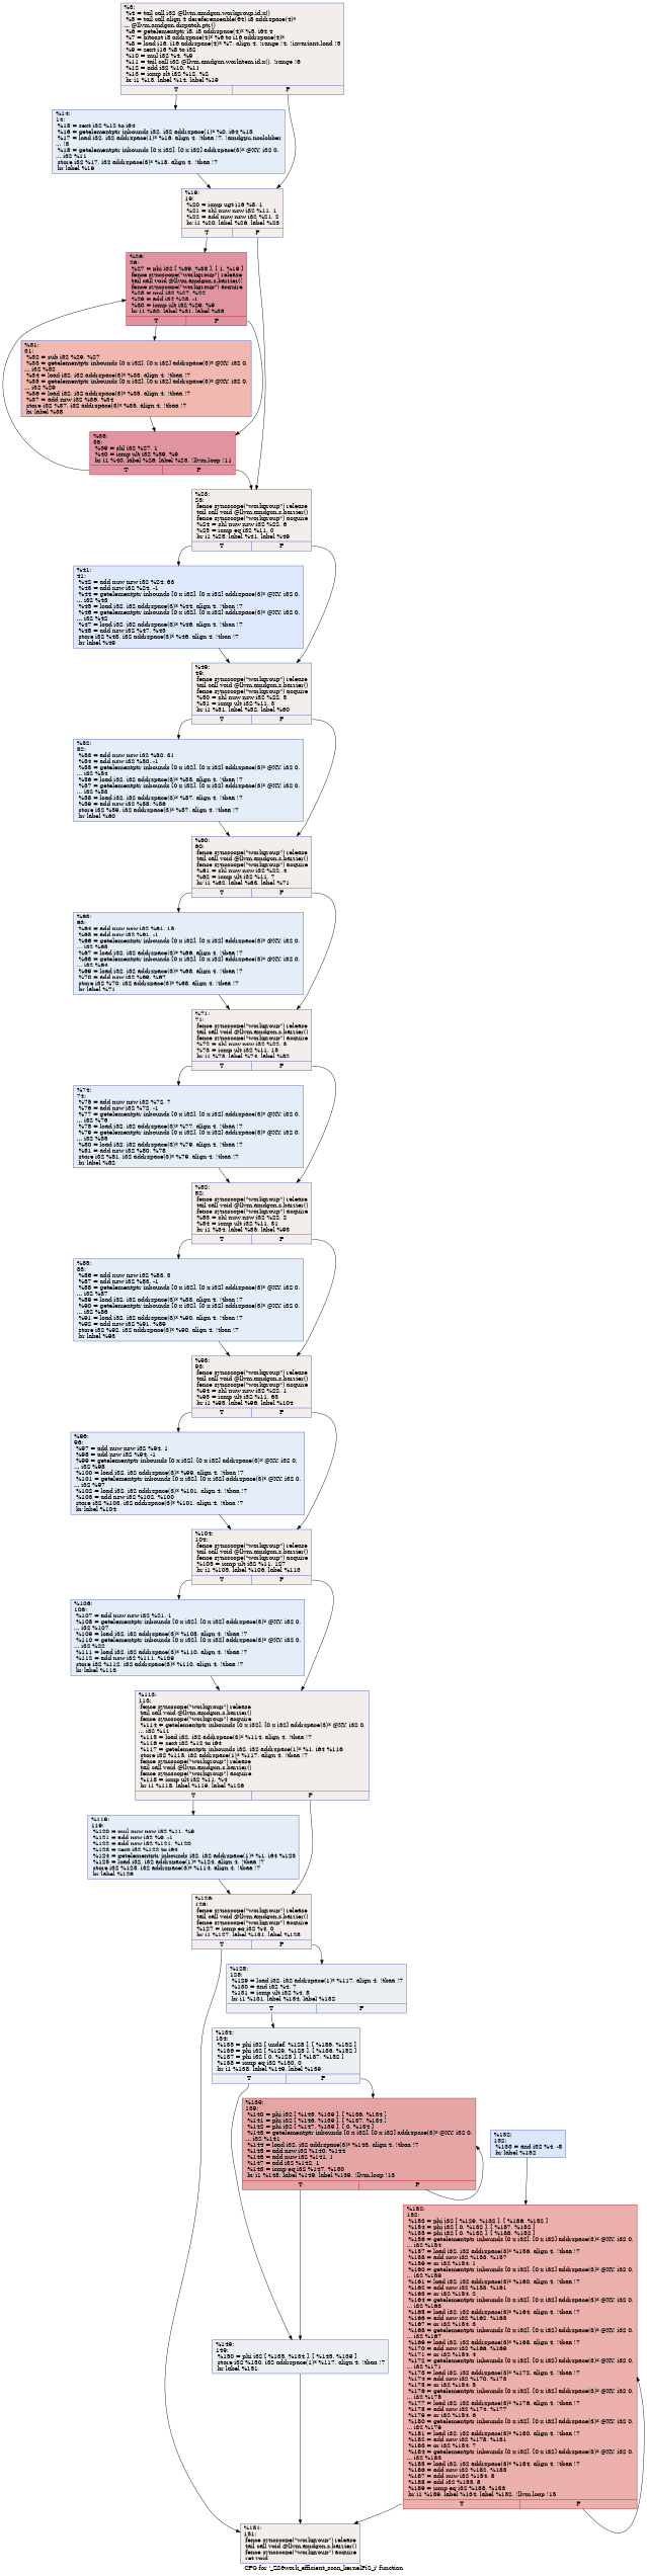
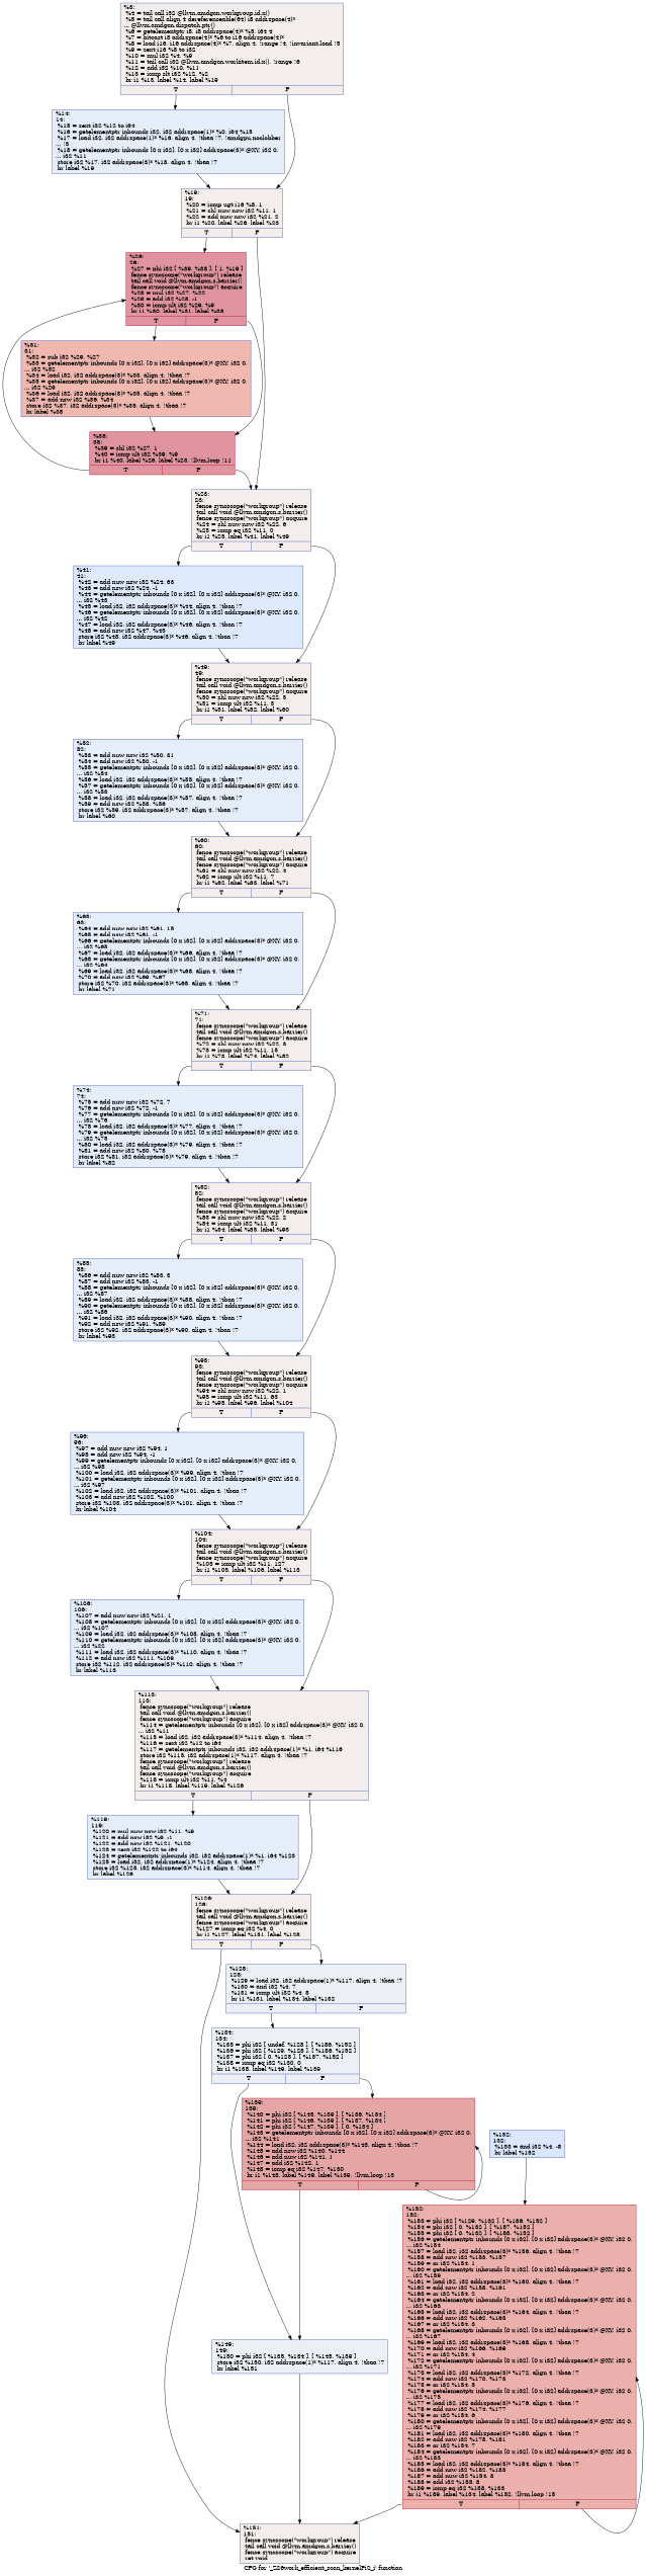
  digraph {
    label="CFG for '_Z26work_efficient_scan_kernelPiS_i' function"
    node [color="#3d50c3ff" fillcolor="#e5d8d170" shape=record style=filled]
    edge [tailport=s0]
    n1 [label="{%3:\l  %4 = tail call i32 @llvm.amdgcn.workgroup.id.x()\l  %5 = tail call align 4 dereferenceable(64) i8 addrspace(4)*\l... @llvm.amdgcn.dispatch.ptr()\l  %6 = getelementptr i8, i8 addrspace(4)* %5, i64 4\l  %7 = bitcast i8 addrspace(4)* %6 to i16 addrspace(4)*\l  %8 = load i16, i16 addrspace(4)* %7, align 4, !range !4, !invariant.load !5\l  %9 = zext i16 %8 to i32\l  %10 = mul i32 %4, %9\l  %11 = tail call i32 @llvm.amdgcn.workitem.id.x(), !range !6\l  %12 = add i32 %10, %11\l  %13 = icmp slt i32 %12, %2\l  br i1 %13, label %14, label %19\l|{<s0>T|<s1>F}}"]
    n2 [fillcolor="#c5d6f270" label="{%14:\l14:                                               \l  %15 = sext i32 %12 to i64\l  %16 = getelementptr inbounds i32, i32 addrspace(1)* %0, i64 %15\l  %17 = load i32, i32 addrspace(1)* %16, align 4, !tbaa !7, !amdgpu.noclobber\l... !5\l  %18 = getelementptr inbounds [0 x i32], [0 x i32] addrspace(3)* @XY, i32 0,\l... i32 %11\l  store i32 %17, i32 addrspace(3)* %18, align 4, !tbaa !7\l  br label %19\l}"]
    n3 [label="{%19:\l19:                                               \l  %20 = icmp ugt i16 %8, 1\l  %21 = shl nuw nsw i32 %11, 1\l  %22 = add nuw nsw i32 %21, 2\l  br i1 %20, label %26, label %23\l|{<s0>T|<s1>F}}"]
    n4 [color="#b70d28ff" fillcolor="#b70d2870" label="{%26:\l26:                                               \l  %27 = phi i32 [ %39, %38 ], [ 1, %19 ]\l  fence syncscope(\"workgroup\") release\l  tail call void @llvm.amdgcn.s.barrier()\l  fence syncscope(\"workgroup\") acquire\l  %28 = mul i32 %27, %22\l  %29 = add i32 %28, -1\l  %30 = icmp ult i32 %29, %9\l  br i1 %30, label %31, label %38\l|{<s0>T|<s1>F}}"]
    n5 [label="{%23:\l23:                                               \l  fence syncscope(\"workgroup\") release\l  tail call void @llvm.amdgcn.s.barrier()\l  fence syncscope(\"workgroup\") acquire\l  %24 = shl nuw nsw i32 %22, 6\l  %25 = icmp eq i32 %11, 0\l  br i1 %25, label %41, label %49\l|{<s0>T|<s1>F}}"]
    n6 [fillcolor="#dc5d4a70" label="{%31:\l31:                                               \l  %32 = sub i32 %29, %27\l  %33 = getelementptr inbounds [0 x i32], [0 x i32] addrspace(3)* @XY, i32 0,\l... i32 %32\l  %34 = load i32, i32 addrspace(3)* %33, align 4, !tbaa !7\l  %35 = getelementptr inbounds [0 x i32], [0 x i32] addrspace(3)* @XY, i32 0,\l... i32 %29\l  %36 = load i32, i32 addrspace(3)* %35, align 4, !tbaa !7\l  %37 = add nsw i32 %36, %34\l  store i32 %37, i32 addrspace(3)* %35, align 4, !tbaa !7\l  br label %38\l}"]
    n7 [color="#b70d28ff" fillcolor="#b70d2870" label="{%38:\l38:                                               \l  %39 = shl i32 %27, 1\l  %40 = icmp ult i32 %39, %9\l  br i1 %40, label %26, label %23, !llvm.loop !11\l|{<s0>T|<s1>F}}"]
    n8 [fillcolor="#b5cdfa70" label="{%41:\l41:                                               \l  %42 = add nuw nsw i32 %24, 63\l  %43 = add nsw i32 %24, -1\l  %44 = getelementptr inbounds [0 x i32], [0 x i32] addrspace(3)* @XY, i32 0,\l... i32 %43\l  %45 = load i32, i32 addrspace(3)* %44, align 4, !tbaa !7\l  %46 = getelementptr inbounds [0 x i32], [0 x i32] addrspace(3)* @XY, i32 0,\l... i32 %42\l  %47 = load i32, i32 addrspace(3)* %46, align 4, !tbaa !7\l  %48 = add nsw i32 %47, %45\l  store i32 %48, i32 addrspace(3)* %46, align 4, !tbaa !7\l  br label %49\l}"]
    n9 [label="{%49:\l49:                                               \l  fence syncscope(\"workgroup\") release\l  tail call void @llvm.amdgcn.s.barrier()\l  fence syncscope(\"workgroup\") acquire\l  %50 = shl nuw nsw i32 %22, 5\l  %51 = icmp ult i32 %11, 3\l  br i1 %51, label %52, label %60\l|{<s0>T|<s1>F}}"]
    n10 [fillcolor="#c5d6f270" label="{%52:\l52:                                               \l  %53 = add nuw nsw i32 %50, 31\l  %54 = add nsw i32 %50, -1\l  %55 = getelementptr inbounds [0 x i32], [0 x i32] addrspace(3)* @XY, i32 0,\l... i32 %54\l  %56 = load i32, i32 addrspace(3)* %55, align 4, !tbaa !7\l  %57 = getelementptr inbounds [0 x i32], [0 x i32] addrspace(3)* @XY, i32 0,\l... i32 %53\l  %58 = load i32, i32 addrspace(3)* %57, align 4, !tbaa !7\l  %59 = add nsw i32 %58, %56\l  store i32 %59, i32 addrspace(3)* %57, align 4, !tbaa !7\l  br label %60\l}"]
    n11 [label="{%60:\l60:                                               \l  fence syncscope(\"workgroup\") release\l  tail call void @llvm.amdgcn.s.barrier()\l  fence syncscope(\"workgroup\") acquire\l  %61 = shl nuw nsw i32 %22, 4\l  %62 = icmp ult i32 %11, 7\l  br i1 %62, label %63, label %71\l|{<s0>T|<s1>F}}"]
    n12 [fillcolor="#c5d6f270" label="{%63:\l63:                                               \l  %64 = add nuw nsw i32 %61, 15\l  %65 = add nsw i32 %61, -1\l  %66 = getelementptr inbounds [0 x i32], [0 x i32] addrspace(3)* @XY, i32 0,\l... i32 %65\l  %67 = load i32, i32 addrspace(3)* %66, align 4, !tbaa !7\l  %68 = getelementptr inbounds [0 x i32], [0 x i32] addrspace(3)* @XY, i32 0,\l... i32 %64\l  %69 = load i32, i32 addrspace(3)* %68, align 4, !tbaa !7\l  %70 = add nsw i32 %69, %67\l  store i32 %70, i32 addrspace(3)* %68, align 4, !tbaa !7\l  br label %71\l}"]
    n13 [label="{%71:\l71:                                               \l  fence syncscope(\"workgroup\") release\l  tail call void @llvm.amdgcn.s.barrier()\l  fence syncscope(\"workgroup\") acquire\l  %72 = shl nuw nsw i32 %22, 3\l  %73 = icmp ult i32 %11, 15\l  br i1 %73, label %74, label %82\l|{<s0>T|<s1>F}}"]
-   n14 [fillcolor="#c5d6f270" label="{%74:\l74:                                               \l  %75 = add nuw nsw i32 %72, 7\l  %76 = add nsw i32 %72, -1\l  %77 = getelementptr inbounds [0 x i32], [0 x i32] addrspace(3)* @XY, i32 0,\l... i32 %76\l  %78 = load i32, i32 addrspace(3)* %77, align 4, !tbaa !7\l  %79 = getelementptr inbounds [0 x i32], [0 x i32] addrspace(3)* @XY, i32 0,\l... i32 %35\l  %80 = load i32, i32 addrspace(3)* %79, align 4, !tbaa !7\l  %81 = add nsw i32 %80, %78\l  store i32 %81, i32 addrspace(3)* %79, align 4, !tbaa !7\l  br label %82\l}"]
+   n14 [fillcolor="#c5d6f270" label="{%74:\l74:                                               \l  %75 = add nuw nsw i32 %72, 7\l  %76 = add nsw i32 %72, -1\l  %77 = getelementptr inbounds [0 x i32], [0 x i32] addrspace(3)* @XY, i32 0,\l... i32 %76\l  %78 = load i32, i32 addrspace(3)* %77, align 4, !tbaa !7\l  %79 = getelementptr inbounds [0 x i32], [0 x i32] addrspace(3)* @XY, i32 0,\l... i32 %75\l  %80 = load i32, i32 addrspace(3)* %79, align 4, !tbaa !7\l  %81 = add nsw i32 %80, %78\l  store i32 %81, i32 addrspace(3)* %79, align 4, !tbaa !7\l  br label %82\l}"]
    n15 [label="{%82:\l82:                                               \l  fence syncscope(\"workgroup\") release\l  tail call void @llvm.amdgcn.s.barrier()\l  fence syncscope(\"workgroup\") acquire\l  %83 = shl nuw nsw i32 %22, 2\l  %84 = icmp ult i32 %11, 31\l  br i1 %84, label %85, label %93\l|{<s0>T|<s1>F}}"]
    n16 [fillcolor="#c5d6f270" label="{%85:\l85:                                               \l  %86 = add nuw nsw i32 %83, 3\l  %87 = add nsw i32 %83, -1\l  %88 = getelementptr inbounds [0 x i32], [0 x i32] addrspace(3)* @XY, i32 0,\l... i32 %87\l  %89 = load i32, i32 addrspace(3)* %88, align 4, !tbaa !7\l  %90 = getelementptr inbounds [0 x i32], [0 x i32] addrspace(3)* @XY, i32 0,\l... i32 %86\l  %91 = load i32, i32 addrspace(3)* %90, align 4, !tbaa !7\l  %92 = add nsw i32 %91, %89\l  store i32 %92, i32 addrspace(3)* %90, align 4, !tbaa !7\l  br label %93\l}"]
    n17 [label="{%93:\l93:                                               \l  fence syncscope(\"workgroup\") release\l  tail call void @llvm.amdgcn.s.barrier()\l  fence syncscope(\"workgroup\") acquire\l  %94 = shl nuw nsw i32 %22, 1\l  %95 = icmp ult i32 %11, 63\l  br i1 %95, label %96, label %104\l|{<s0>T|<s1>F}}"]
    n18 [fillcolor="#c5d6f270" label="{%96:\l96:                                               \l  %97 = add nuw nsw i32 %94, 1\l  %98 = add nsw i32 %94, -1\l  %99 = getelementptr inbounds [0 x i32], [0 x i32] addrspace(3)* @XY, i32 0,\l... i32 %98\l  %100 = load i32, i32 addrspace(3)* %99, align 4, !tbaa !7\l  %101 = getelementptr inbounds [0 x i32], [0 x i32] addrspace(3)* @XY, i32 0,\l... i32 %97\l  %102 = load i32, i32 addrspace(3)* %101, align 4, !tbaa !7\l  %103 = add nsw i32 %102, %100\l  store i32 %103, i32 addrspace(3)* %101, align 4, !tbaa !7\l  br label %104\l}"]
    n19 [label="{%104:\l104:                                              \l  fence syncscope(\"workgroup\") release\l  tail call void @llvm.amdgcn.s.barrier()\l  fence syncscope(\"workgroup\") acquire\l  %105 = icmp ult i32 %11, 127\l  br i1 %105, label %106, label %113\l|{<s0>T|<s1>F}}"]
    n20 [fillcolor="#c5d6f270" label="{%106:\l106:                                              \l  %107 = add nuw nsw i32 %21, 1\l  %108 = getelementptr inbounds [0 x i32], [0 x i32] addrspace(3)* @XY, i32 0,\l... i32 %107\l  %109 = load i32, i32 addrspace(3)* %108, align 4, !tbaa !7\l  %110 = getelementptr inbounds [0 x i32], [0 x i32] addrspace(3)* @XY, i32 0,\l... i32 %22\l  %111 = load i32, i32 addrspace(3)* %110, align 4, !tbaa !7\l  %112 = add nsw i32 %111, %109\l  store i32 %112, i32 addrspace(3)* %110, align 4, !tbaa !7\l  br label %113\l}"]
    n21 [label="{%113:\l113:                                              \l  fence syncscope(\"workgroup\") release\l  tail call void @llvm.amdgcn.s.barrier()\l  fence syncscope(\"workgroup\") acquire\l  %114 = getelementptr inbounds [0 x i32], [0 x i32] addrspace(3)* @XY, i32 0,\l... i32 %11\l  %115 = load i32, i32 addrspace(3)* %114, align 4, !tbaa !7\l  %116 = sext i32 %12 to i64\l  %117 = getelementptr inbounds i32, i32 addrspace(1)* %1, i64 %116\l  store i32 %115, i32 addrspace(1)* %117, align 4, !tbaa !7\l  fence syncscope(\"workgroup\") release\l  tail call void @llvm.amdgcn.s.barrier()\l  fence syncscope(\"workgroup\") acquire\l  %118 = icmp ult i32 %11, %4\l  br i1 %118, label %119, label %126\l|{<s0>T|<s1>F}}"]
    n22 [fillcolor="#c5d6f270" label="{%119:\l119:                                              \l  %120 = mul nuw nsw i32 %11, %9\l  %121 = add nsw i32 %9, -1\l  %122 = add nsw i32 %121, %120\l  %123 = zext i32 %122 to i64\l  %124 = getelementptr inbounds i32, i32 addrspace(1)* %1, i64 %123\l  %125 = load i32, i32 addrspace(1)* %124, align 4, !tbaa !7\l  store i32 %125, i32 addrspace(3)* %114, align 4, !tbaa !7\l  br label %126\l}"]
    n23 [label="{%126:\l126:                                              \l  fence syncscope(\"workgroup\") release\l  tail call void @llvm.amdgcn.s.barrier()\l  fence syncscope(\"workgroup\") acquire\l  %127 = icmp eq i32 %4, 0\l  br i1 %127, label %151, label %128\l|{<s0>T|<s1>F}}"]
    n24 [label="{%151:\l151:                                              \l  fence syncscope(\"workgroup\") release\l  tail call void @llvm.amdgcn.s.barrier()\l  fence syncscope(\"workgroup\") acquire\l  ret void\l}"]
    n25 [fillcolor="#d4dbe670" label="{%128:\l128:                                              \l  %129 = load i32, i32 addrspace(1)* %117, align 4, !tbaa !7\l  %130 = and i32 %4, 7\l  %131 = icmp ult i32 %4, 8\l  br i1 %131, label %134, label %132\l|{<s0>T|<s1>F}}"]
    n26 [fillcolor="#d4dbe670" label="{%134:\l134:                                              \l  %135 = phi i32 [ undef, %128 ], [ %186, %152 ]\l  %136 = phi i32 [ %129, %128 ], [ %186, %152 ]\l  %137 = phi i32 [ 0, %128 ], [ %187, %152 ]\l  %138 = icmp eq i32 %130, 0\l  br i1 %138, label %149, label %139\l|{<s0>T|<s1>F}}"]
    n27 [fillcolor="#d4dbe670" label="{%149:\l149:                                              \l  %150 = phi i32 [ %135, %134 ], [ %145, %139 ]\l  store i32 %150, i32 addrspace(1)* %117, align 4, !tbaa !7\l  br label %151\l}"]
    n28 [color="#b70d28ff" fillcolor="#c5333470" label="{%139:\l139:                                              \l  %140 = phi i32 [ %145, %139 ], [ %136, %134 ]\l  %141 = phi i32 [ %146, %139 ], [ %137, %134 ]\l  %142 = phi i32 [ %147, %139 ], [ 0, %134 ]\l  %143 = getelementptr inbounds [0 x i32], [0 x i32] addrspace(3)* @XY, i32 0,\l... i32 %141\l  %144 = load i32, i32 addrspace(3)* %143, align 4, !tbaa !7\l  %145 = add nsw i32 %140, %144\l  %146 = add nuw i32 %141, 1\l  %147 = add i32 %142, 1\l  %148 = icmp eq i32 %147, %130\l  br i1 %148, label %149, label %139, !llvm.loop !13\l|{<s0>T|<s1>F}}"]
    n29 [fillcolor="#aec9fc70" label="{%132:\l132:                                              \l  %133 = and i32 %4, -8\l  br label %152\l}"]
    n30 [color="#b70d28ff" fillcolor="#d24b4070" label="{%152:\l152:                                              \l  %153 = phi i32 [ %129, %132 ], [ %186, %152 ]\l  %154 = phi i32 [ 0, %132 ], [ %187, %152 ]\l  %155 = phi i32 [ 0, %132 ], [ %188, %152 ]\l  %156 = getelementptr inbounds [0 x i32], [0 x i32] addrspace(3)* @XY, i32 0,\l... i32 %154\l  %157 = load i32, i32 addrspace(3)* %156, align 4, !tbaa !7\l  %158 = add nsw i32 %153, %157\l  %159 = or i32 %154, 1\l  %160 = getelementptr inbounds [0 x i32], [0 x i32] addrspace(3)* @XY, i32 0,\l... i32 %159\l  %161 = load i32, i32 addrspace(3)* %160, align 4, !tbaa !7\l  %162 = add nsw i32 %158, %161\l  %163 = or i32 %154, 2\l  %164 = getelementptr inbounds [0 x i32], [0 x i32] addrspace(3)* @XY, i32 0,\l... i32 %163\l  %165 = load i32, i32 addrspace(3)* %164, align 4, !tbaa !7\l  %166 = add nsw i32 %162, %165\l  %167 = or i32 %154, 3\l  %168 = getelementptr inbounds [0 x i32], [0 x i32] addrspace(3)* @XY, i32 0,\l... i32 %167\l  %169 = load i32, i32 addrspace(3)* %168, align 4, !tbaa !7\l  %170 = add nsw i32 %166, %169\l  %171 = or i32 %154, 4\l  %172 = getelementptr inbounds [0 x i32], [0 x i32] addrspace(3)* @XY, i32 0,\l... i32 %171\l  %173 = load i32, i32 addrspace(3)* %172, align 4, !tbaa !7\l  %174 = add nsw i32 %170, %173\l  %175 = or i32 %154, 5\l  %176 = getelementptr inbounds [0 x i32], [0 x i32] addrspace(3)* @XY, i32 0,\l... i32 %175\l  %177 = load i32, i32 addrspace(3)* %176, align 4, !tbaa !7\l  %178 = add nsw i32 %174, %177\l  %179 = or i32 %154, 6\l  %180 = getelementptr inbounds [0 x i32], [0 x i32] addrspace(3)* @XY, i32 0,\l... i32 %179\l  %181 = load i32, i32 addrspace(3)* %180, align 4, !tbaa !7\l  %182 = add nsw i32 %178, %181\l  %183 = or i32 %154, 7\l  %184 = getelementptr inbounds [0 x i32], [0 x i32] addrspace(3)* @XY, i32 0,\l... i32 %183\l  %185 = load i32, i32 addrspace(3)* %184, align 4, !tbaa !7\l  %186 = add nsw i32 %182, %185\l  %187 = add nuw i32 %154, 8\l  %188 = add i32 %155, 8\l  %189 = icmp eq i32 %188, %133\l  br i1 %189, label %134, label %152, !llvm.loop !15\l|{<s0>T|<s1>F}}"]
    n1 -> n2
    n1 -> n3 [tailport=s1]
    n2 -> n3
    n3 -> n4
    n3 -> n5 [tailport=s1]
    n4 -> n6
    n4 -> n7 [tailport=s1]
    n5 -> n8
    n5 -> n9 [tailport=s1]
    n6 -> n7
    n7 -> n4
    n7 -> n5 [tailport=s1]
    n8 -> n9
    n9 -> n10
    n9 -> n11 [tailport=s1]
    n10 -> n11
    n11 -> n12
    n11 -> n13 [tailport=s1]
    n12 -> n13
    n13 -> n14
    n13 -> n15 [tailport=s1]
    n14 -> n15
    n15 -> n16
    n15 -> n17 [tailport=s1]
    n16 -> n17
    n17 -> n18
    n17 -> n19 [tailport=s1]
    n18 -> n19
    n19 -> n20
    n19 -> n21 [tailport=s1]
    n20 -> n21
    n21 -> n22
    n21 -> n23 [tailport=s1]
    n22 -> n23
    n23 -> n24
    n23 -> n25 [tailport=s1]
    n25 -> n26
    n26 -> n27
    n26 -> n28 [tailport=s1]
    n27 -> n24
    n28 -> n27
    n28 -> n28 [tailport=s1]
    n29 -> n30
    n30 -> n24
    n30 -> n30 [tailport=s1]
  }
